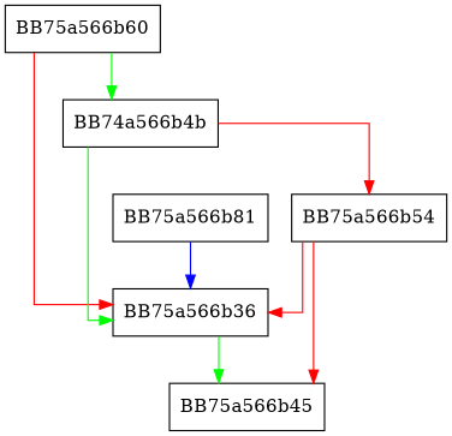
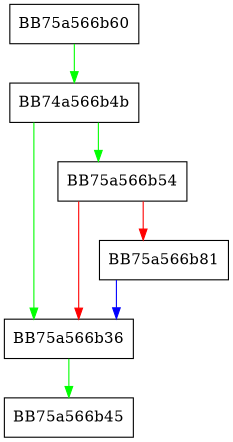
  digraph {
    splines=ortho
    node [shape=box]
    edge [color=red]
    BB75a566b36
    BB75a566b45
    n3 [label=BB75a566b60]
    n4 [label=BB74a566b4b]
    BB75a566b54
    BB75a566b81
    BB75a566b36 -> BB75a566b45 [color=green]
-   n3 -> BB75a566b36
    n3 -> n4 [color=green]
    n4 -> BB75a566b36 [color=green]
-   n4 -> BB75a566b54
+   n4 -> BB75a566b54 [color=green]
    BB75a566b54 -> BB75a566b36
-   BB75a566b54 -> BB75a566b45
+   BB75a566b54 -> BB75a566b81
    BB75a566b81 -> BB75a566b36 [color=blue]
  }
